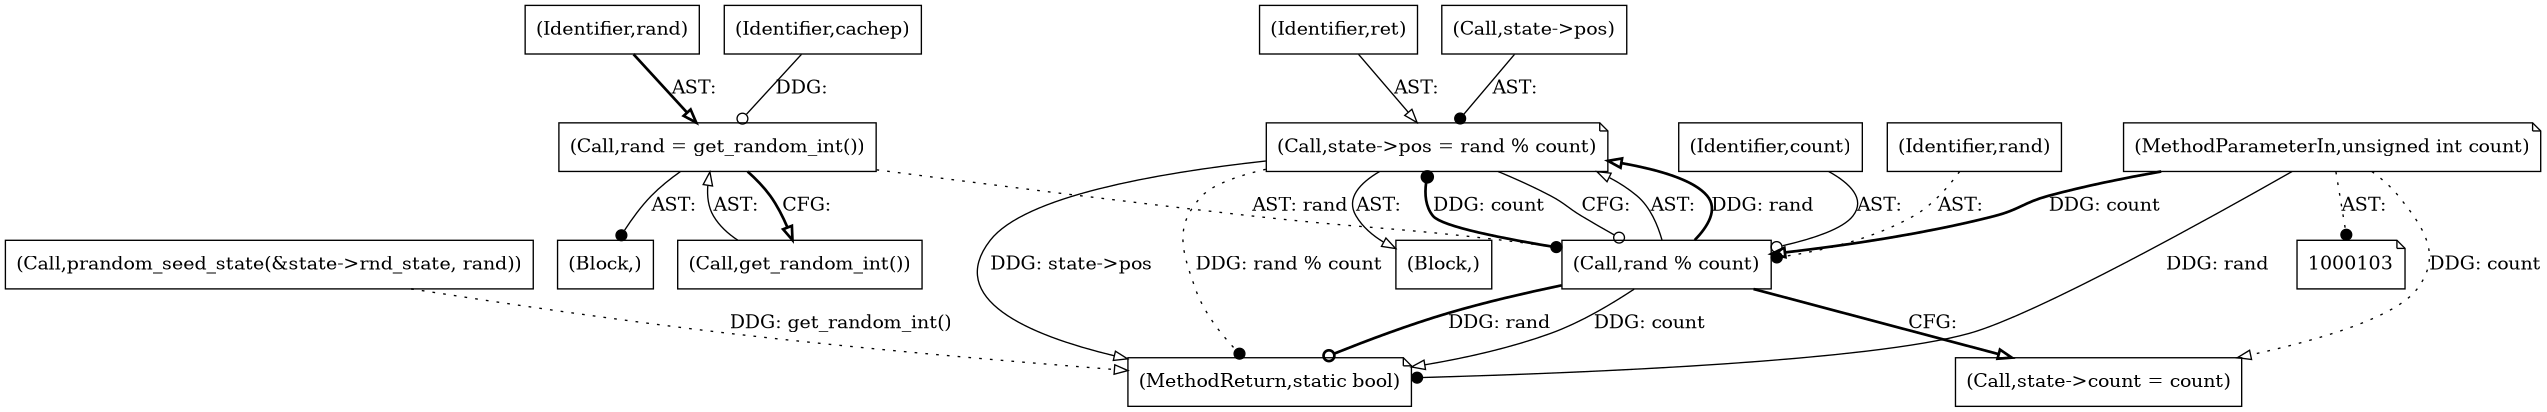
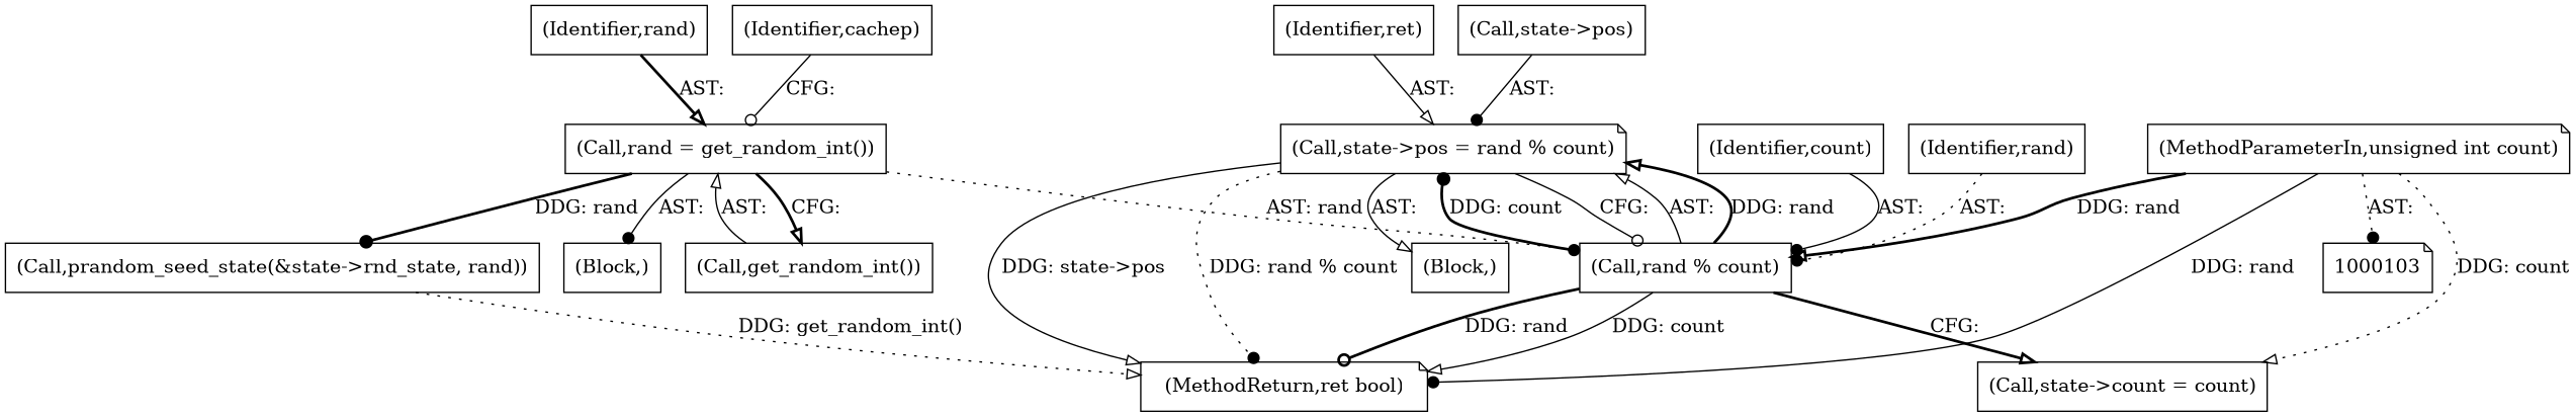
  digraph {
    node [shape=box]
    edge [arrowhead=onormal style=solid]
    n1 [label="(Call,state->pos = rand % count)" shape=note]
    n2 [label="(Call,rand % count)"]
-   n3 [label="(MethodReturn,static bool)" shape=note]
+   n3 [label="(MethodReturn,ret bool)" shape=note]
    n4 [label="(Block,)"]
    n5 [label="(Call,state->count = count)"]
    n6 [label="(Identifier,count)"]
    n7 [label="(Call,rand = get_random_int())"]
    n8 [label="(Call,prandom_seed_state(&state->rnd_state, rand))"]
    n9 [label="(Call,get_random_int())"]
    n10 [label="(Block,)"]
    n11 [label="(MethodParameterIn,unsigned int count)" shape=note]
    n12 [label=1000103 shape=note]
    n13 [label="(Identifier,rand)"]
    n14 [label="(Identifier,rand)"]
    n15 [label="(Identifier,cachep)"]
    n16 [label="(Identifier,ret)"]
    n17 [label="(Call,state->pos)"]
    n1 -> n2 [arrowhead=odot label="CFG: "]
    n1 -> n3 [label="DDG: state->pos"]
    n1 -> n3 [arrowhead=dot label="DDG: rand % count" style=dotted]
    n1 -> n4 [label="AST: "]
    n2 -> n1 [label="AST: "]
    n2 -> n1 [label="DDG: rand" style=bold]
    n2 -> n1 [arrowhead=dot label="DDG: count" style=bold]
    n2 -> n3 [arrowhead=odot label="DDG: rand" style=bold]
    n2 -> n3 [label="DDG: count"]
    n2 -> n5 [label="CFG: " style=bold]
-   n6 -> n2 [arrowhead=odot label="AST: "]
+   n6 -> n2 [arrowhead=dot label="AST: "]
    n7 -> n2 [arrowhead=dot label="AST: rand" style=dotted]
+   n7 -> n8 [arrowhead=dot label="DDG: rand" style=bold]
    n7 -> n9 [label="CFG: " style=bold]
    n7 -> n10 [arrowhead=dot label="AST: "]
    n8 -> n3 [label="DDG: get_random_int()" style=dotted]
    n9 -> n7 [label="AST: "]
-   n11 -> n2 [label="DDG: count" style=bold]
+   n11 -> n2 [label="DDG: rand" style=bold]
    n11 -> n3 [arrowhead=dot label="DDG: rand"]
    n11 -> n5 [label="DDG: count" style=dotted]
    n11 -> n12 [arrowhead=dot label="AST: " style=dotted]
    n13 -> n7 [label="AST: " style=bold]
    n14 -> n2 [arrowhead=dot label="AST: " style=dotted]
-   n15 -> n7 [arrowhead=odot label="DDG: "]
+   n15 -> n7 [arrowhead=odot label="CFG: "]
    n16 -> n1 [label="AST: "]
    n17 -> n1 [arrowhead=dot label="AST: "]
  }
